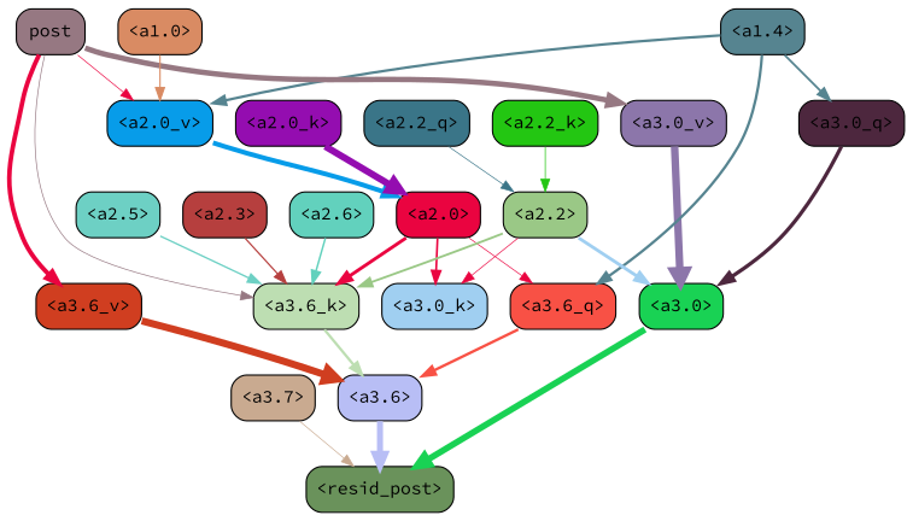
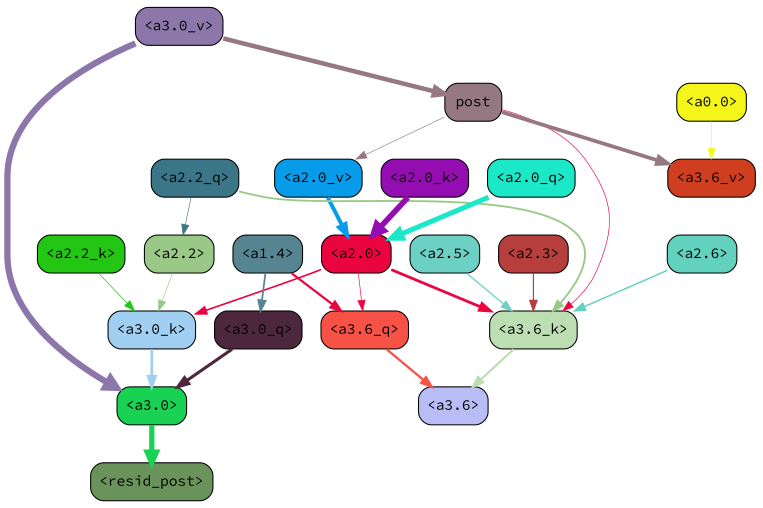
  strict digraph {
    fontname="Source Code Pro"
    splines=true
    node [color=black fontname="Source Code Pro" shape=box style="filled, rounded"]
    edge [color="#967882" fontname="Source Code Pro" penwidth=0.6]
-   "<a3.7>" [fillcolor="#c9aa90"]
    "<resid_post>" [fillcolor="#6a925b"]
    "<a3.6>" [fillcolor="#b8bef5"]
    "<a3.0>" [fillcolor="#19d254"]
    "<a3.6_q>" [fillcolor="#f85145"]
    "<a3.0_q>" [fillcolor="#4d273e"]
    "<a3.6_k>" [fillcolor="#bddeb2"]
    "<a3.0_k>" [fillcolor="#a0cff1"]
    "<a3.6_v>" [fillcolor="#d03e20"]
    "<a3.0_v>" [fillcolor="#8c76aa"]
    "<a2.0>" [fillcolor="#ea0440"]
    "<a1.4>" [fillcolor="#568490"]
    "<a2.0_v>" [fillcolor="#079ce9"]
    "<a2.6>" [fillcolor="#62d1bd"]
    "<a2.5>" [fillcolor="#6dd0c4"]
    "<a2.3>" [fillcolor="#b63f3e"]
    "<a2.2>" [fillcolor="#9ac886"]
    n18 [fillcolor="#967882" label=post]
+   "<a0.0>" [fillcolor="#f4f519"]
    "<a2.2_q>" [fillcolor="#3a7588"]
+   "<a2.0_q>" [fillcolor="#1be7c9"]
    "<a2.2_k>" [fillcolor="#23c612"]
    "<a2.0_k>" [fillcolor="#940db0"]
-   "<a1.0>" [fillcolor="#d98b63"]
-   "<a3.7>" -> "<resid_post>" [color="#c9aa90"]
-   "<a3.6>" -> "<resid_post>" [color="#b8bef5" penwidth=4.748674273490906]
    "<a3.0>" -> "<resid_post>" [color="#19d254" penwidth=5.004031300544739]
    "<a3.6_q>" -> "<a3.6>" [color="#f85145" penwidth=2.1656854450702667]
    "<a3.0_q>" -> "<a3.0>" [color="#4d273e" penwidth=2.95696559548378]
    "<a3.6_k>" -> "<a3.6>" [color="#bddeb2" penwidth=2.086437076330185]
-   "<a2.2>" -> "<a3.0>" [color="#a0cff1" penwidth=2.5988530814647675]
-   "<a3.6_v>" -> "<a3.6>" [color="#d03e20" penwidth=5.669987380504608]
+   "<a3.0_k>" -> "<a3.0>" [color="#a0cff1" penwidth=2.5988530814647675]
    "<a3.0_v>" -> "<a3.0>" [color="#8c76aa" penwidth=5.9515902400016785]
    "<a2.0>" -> "<a3.6_q>" [color="#ea0440"]
    "<a2.0>" -> "<a3.6_k>" [color="#ea0440" penwidth=2.6423546075820923]
    "<a2.0>" -> "<a3.0_k>" [color="#ea0440" penwidth=1.5482127666473389]
-   "<a1.4>" -> "<a3.6_q>" [color="#568490" penwidth=2.1035547256469727]
+   "<a1.4>" -> "<a3.6_q>" [color="#ea0440" penwidth=2.1035547256469727]
    "<a1.4>" -> "<a3.0_q>" [color="#568490" penwidth=1.6541699171066284]
-   "<a1.4>" -> "<a2.0_v>" [color="#568490" penwidth=2.048949420452118]
    "<a2.0_v>" -> "<a2.0>" [color="#079ce9" penwidth=3.76983106136322]
    "<a2.6>" -> "<a3.6_k>" [color="#62d1bd" penwidth=1.3718644380569458]
    "<a2.5>" -> "<a3.6_k>" [color="#6dd0c4" penwidth=1.231603980064392]
    "<a2.3>" -> "<a3.6_k>" [color="#b63f3e" penwidth=1.1117559671401978]
-   "<a2.2>" -> "<a3.6_k>" [color="#9ac886" penwidth=1.7315057516098022]
-   "<a2.2>" -> "<a3.0_k>" [color="#ea0440"]
-   n18 -> "<a3.6_k>" [penwidth=0.6229734420776367]
-   n18 -> "<a3.6_v>" [color="#ea0440" penwidth=3.56406831741333]
-   n18 -> "<a3.0_v>" [penwidth=4.293717980384827]
-   n18 -> "<a2.0_v>" [color="#ea0440"]
+   "<a2.2_q>" -> "<a3.6_k>" [color="#9ac886" penwidth=1.7315057516098022]
+   "<a2.2>" -> "<a3.0_k>" [color="#9ac886"]
+   n18 -> "<a3.6_k>" [color="#ea0440" penwidth=0.6229734420776367]
+   n18 -> "<a3.6_v>" [penwidth=3.56406831741333]
+   "<a3.0_v>" -> n18 [penwidth=4.293717980384827]
+   n18 -> "<a2.0_v>"
+   "<a0.0>" -> "<a3.6_v>" [color="#f4f519"]
    "<a2.2_q>" -> "<a2.2>" [color="#3a7588" penwidth=0.6068362593650818]
-   "<a2.2_k>" -> "<a2.2>" [color="#23c612" penwidth=0.6648573875427246]
+   "<a2.0_q>" -> "<a2.0>" [color="#1be7c9" penwidth=4.801594913005829]
+   "<a2.2_k>" -> "<a3.0_k>" [color="#23c612" penwidth=0.6648573875427246]
    "<a2.0_k>" -> "<a2.0>" [color="#940db0" penwidth=5.364346981048584]
-   "<a1.0>" -> "<a2.0_v>" [color="#d98b63" penwidth=1.0333166718482971]
  }
